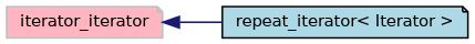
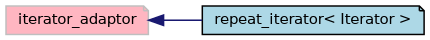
  digraph {
    rankdir=LR
    node [fontname=Helvetica fontsize=10 shape=note style=filled]
-   n1 [color=grey75 fillcolor=lightpink height=0.2 label=iterator_iterator width=0.4]
+   n1 [color=grey75 fillcolor=lightpink height=0.2 label=iterator_adaptor width=0.4]
    n2 [color=black fillcolor=lightblue height=0.2 label="repeat_iterator\< Iterator \>" width=0.4]
    n1 -> n2 [color=midnightblue dir=back fontname=Helvetica fontsize=10 labelfontname=Helvetica labelfontsize=10 style=solid]
  }
